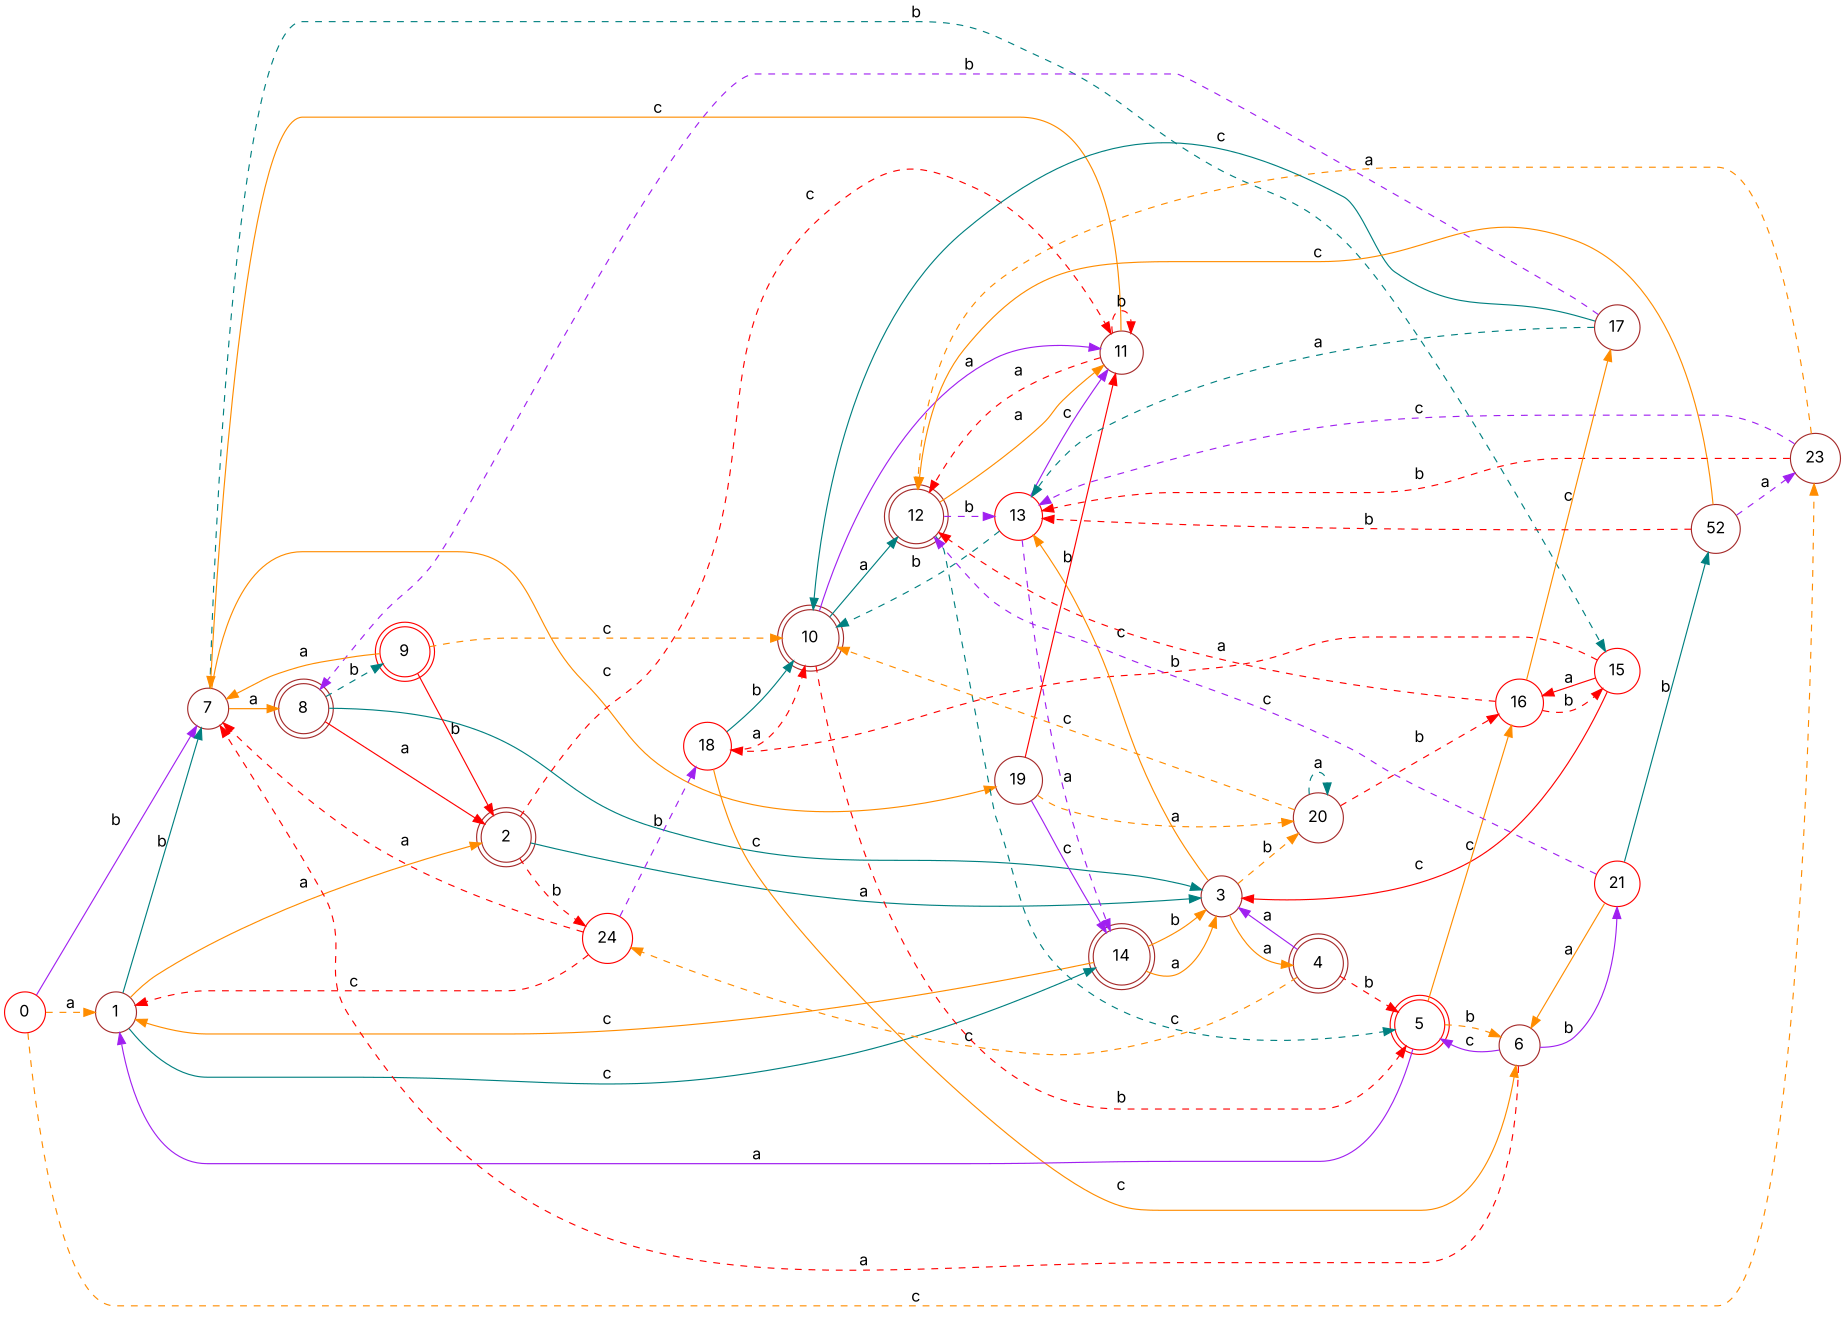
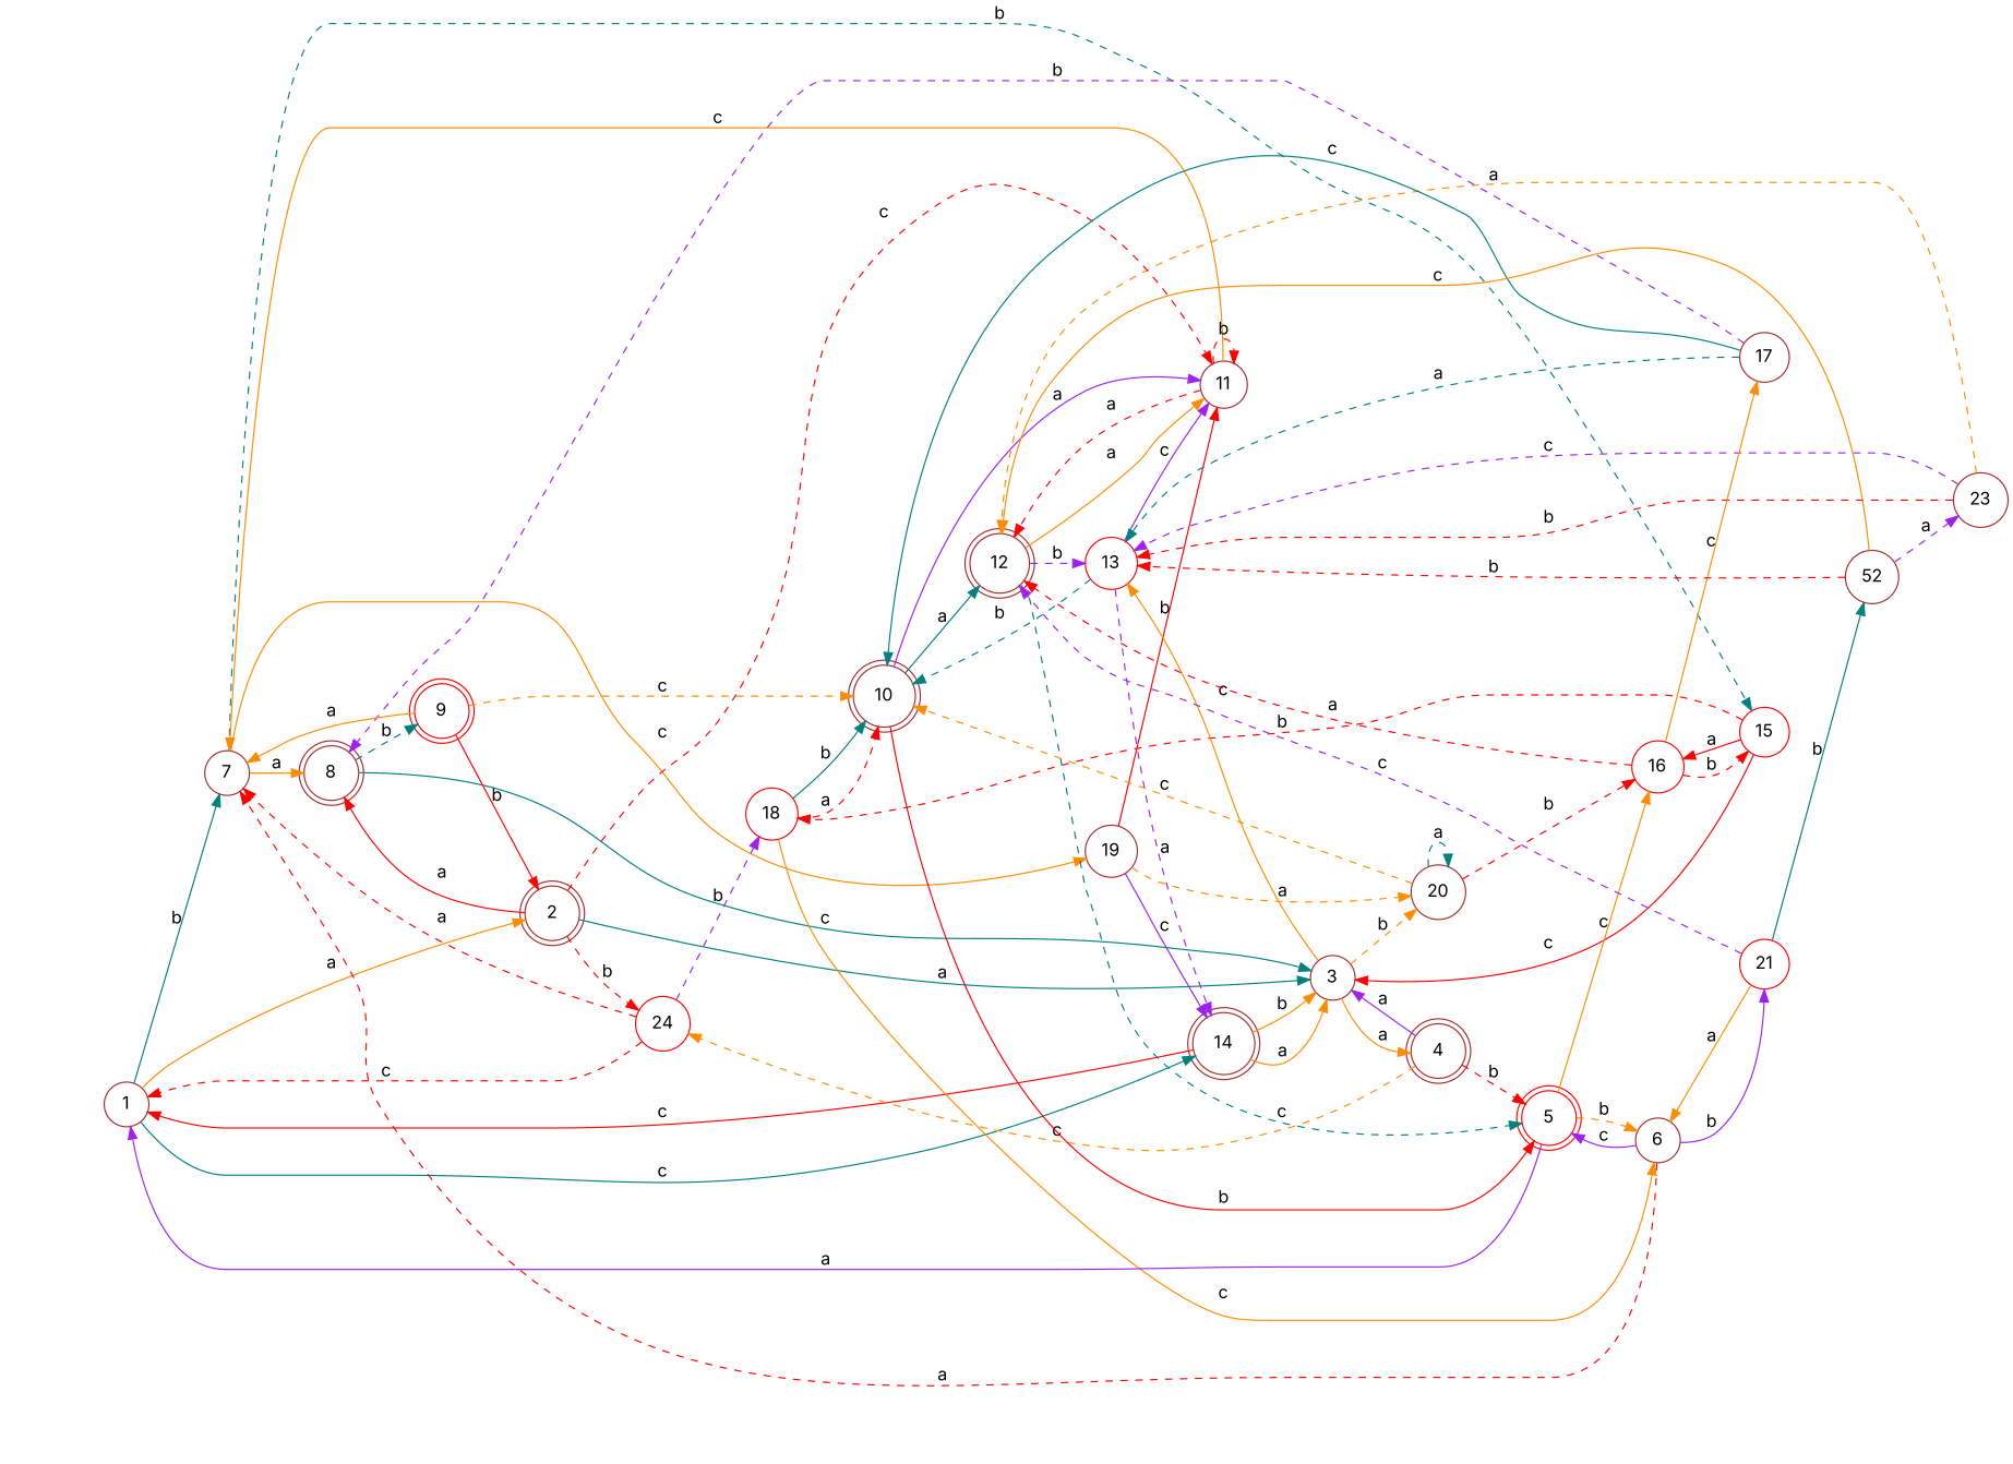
  digraph {
    fontname=Inter
    rankdir=LR
    node [color=brown fillcolor=white fontname=Inter shape=circle style=filled]
    edge [color=darkorange fontname=Inter style=solid]
-   n1 [color=red label=0]
    n2 [label=1]
    n3 [label=7]
    n4 [label=23]
    n5 [label=2 shape=doublecircle style="rounded,filled"]
    n6 [label=14 shape=doublecircle style="rounded,filled"]
    n7 [label=8 shape=doublecircle style="rounded,filled"]
    n8 [color=red label=15]
    n9 [label=19]
    n10 [color=red label=13]
    n11 [label=12 shape=doublecircle style="rounded,filled"]
    n12 [label=3]
    n13 [label=11]
    n14 [color=red label=24]
    n15 [label=4 shape=doublecircle style="rounded,filled"]
    n16 [label=20]
    n17 [color=red label=18]
    n18 [color=red label=5 shape=doublecircle style="rounded,filled"]
    n19 [label=10 shape=doublecircle style="rounded,filled"]
    n20 [color=red label=16]
    n21 [label=6]
    n22 [color=red label=21]
    n23 [label=17]
    n24 [label=52]
    n25 [color=red label=9 shape=doublecircle style="rounded,filled"]
-   n1 -> n2 [label=a style=dashed]
-   n1 -> n3 [color=purple label=b]
-   n1 -> n4 [label=c style=dashed]
    n2 -> n3 [color=teal label=b]
    n2 -> n5 [label=a]
    n2 -> n6 [color=teal label=c]
    n3 -> n7 [label=a]
    n3 -> n8 [color=teal label=b style=dashed]
    n3 -> n9 [label=c]
    n4 -> n10 [color=red label=b style=dashed]
    n4 -> n10 [color=purple label=c style=dashed]
    n4 -> n11 [label=a style=dashed]
    n5 -> n12 [color=teal label=a]
    n5 -> n13 [color=red label=c style=dashed]
    n5 -> n14 [color=red label=b style=dashed]
-   n6 -> n2 [label=c]
+   n6 -> n2 [color=red label=c]
    n6 -> n12 [label=a]
    n6 -> n12 [label=b]
-   n7 -> n5 [color=red label=a]
+   n5 -> n7 [color=red label=a]
    n7 -> n12 [color=teal label=c]
    n7 -> n25 [color=teal label=b style=dashed]
    n8 -> n12 [color=red label=c]
    n8 -> n17 [color=red label=b style=dashed]
    n8 -> n20 [color=red label=a]
    n9 -> n6 [color=purple label=c]
    n9 -> n13 [color=red label=b]
    n9 -> n16 [label=a style=dashed]
    n10 -> n6 [color=purple label=a style=dashed]
    n10 -> n13 [color=purple label=c]
    n10 -> n19 [color=teal label=b style=dashed]
    n11 -> n10 [color=purple label=b style=dashed]
    n11 -> n13 [label=a]
    n11 -> n18 [color=teal label=c style=dashed]
    n12 -> n10 [label=c]
    n12 -> n15 [label=a]
    n12 -> n16 [label=b style=dashed]
    n13 -> n3 [label=c]
    n13 -> n11 [color=red label=a style=dashed]
    n13 -> n13 [color=red label=b style=dashed]
    n14 -> n2 [color=red label=c style=dashed]
    n14 -> n3 [color=red label=a style=dashed]
    n14 -> n17 [color=purple label=b style=dashed]
    n15 -> n12 [color=purple label=a]
    n15 -> n14 [label=c style=dashed]
    n15 -> n18 [color=red label=b style=dashed]
    n16 -> n16 [color=teal label=a style=dashed]
    n16 -> n19 [label=c style=dashed]
    n16 -> n20 [color=red label=b style=dashed]
    n17 -> n19 [color=red label=a style=dashed]
    n17 -> n19 [color=teal label=b]
    n17 -> n21 [label=c]
    n18 -> n2 [color=purple label=a]
    n18 -> n20 [label=c]
    n18 -> n21 [label=b style=dashed]
    n19 -> n11 [color=teal label=a]
    n19 -> n13 [color=purple label=a]
-   n19 -> n18 [color=red label=b style=dashed]
+   n19 -> n18 [color=red label=b]
    n20 -> n8 [color=red label=b style=dashed]
    n20 -> n11 [color=red label=a style=dashed]
    n20 -> n23 [label=c]
    n21 -> n3 [color=red label=a style=dashed]
    n21 -> n18 [color=purple label=c]
    n21 -> n22 [color=purple label=b]
    n22 -> n11 [color=purple label=c style=dashed]
    n22 -> n21 [label=a]
    n22 -> n24 [color=teal label=b]
    n23 -> n7 [color=purple label=b style=dashed]
    n23 -> n10 [color=teal label=a style=dashed]
    n23 -> n19 [color=teal label=c]
    n24 -> n4 [color=purple label=a style=dashed]
    n24 -> n10 [color=red label=b style=dashed]
    n24 -> n11 [label=c]
    n25 -> n3 [label=a]
    n25 -> n5 [color=red label=b]
    n25 -> n19 [label=c style=dashed]
  }
